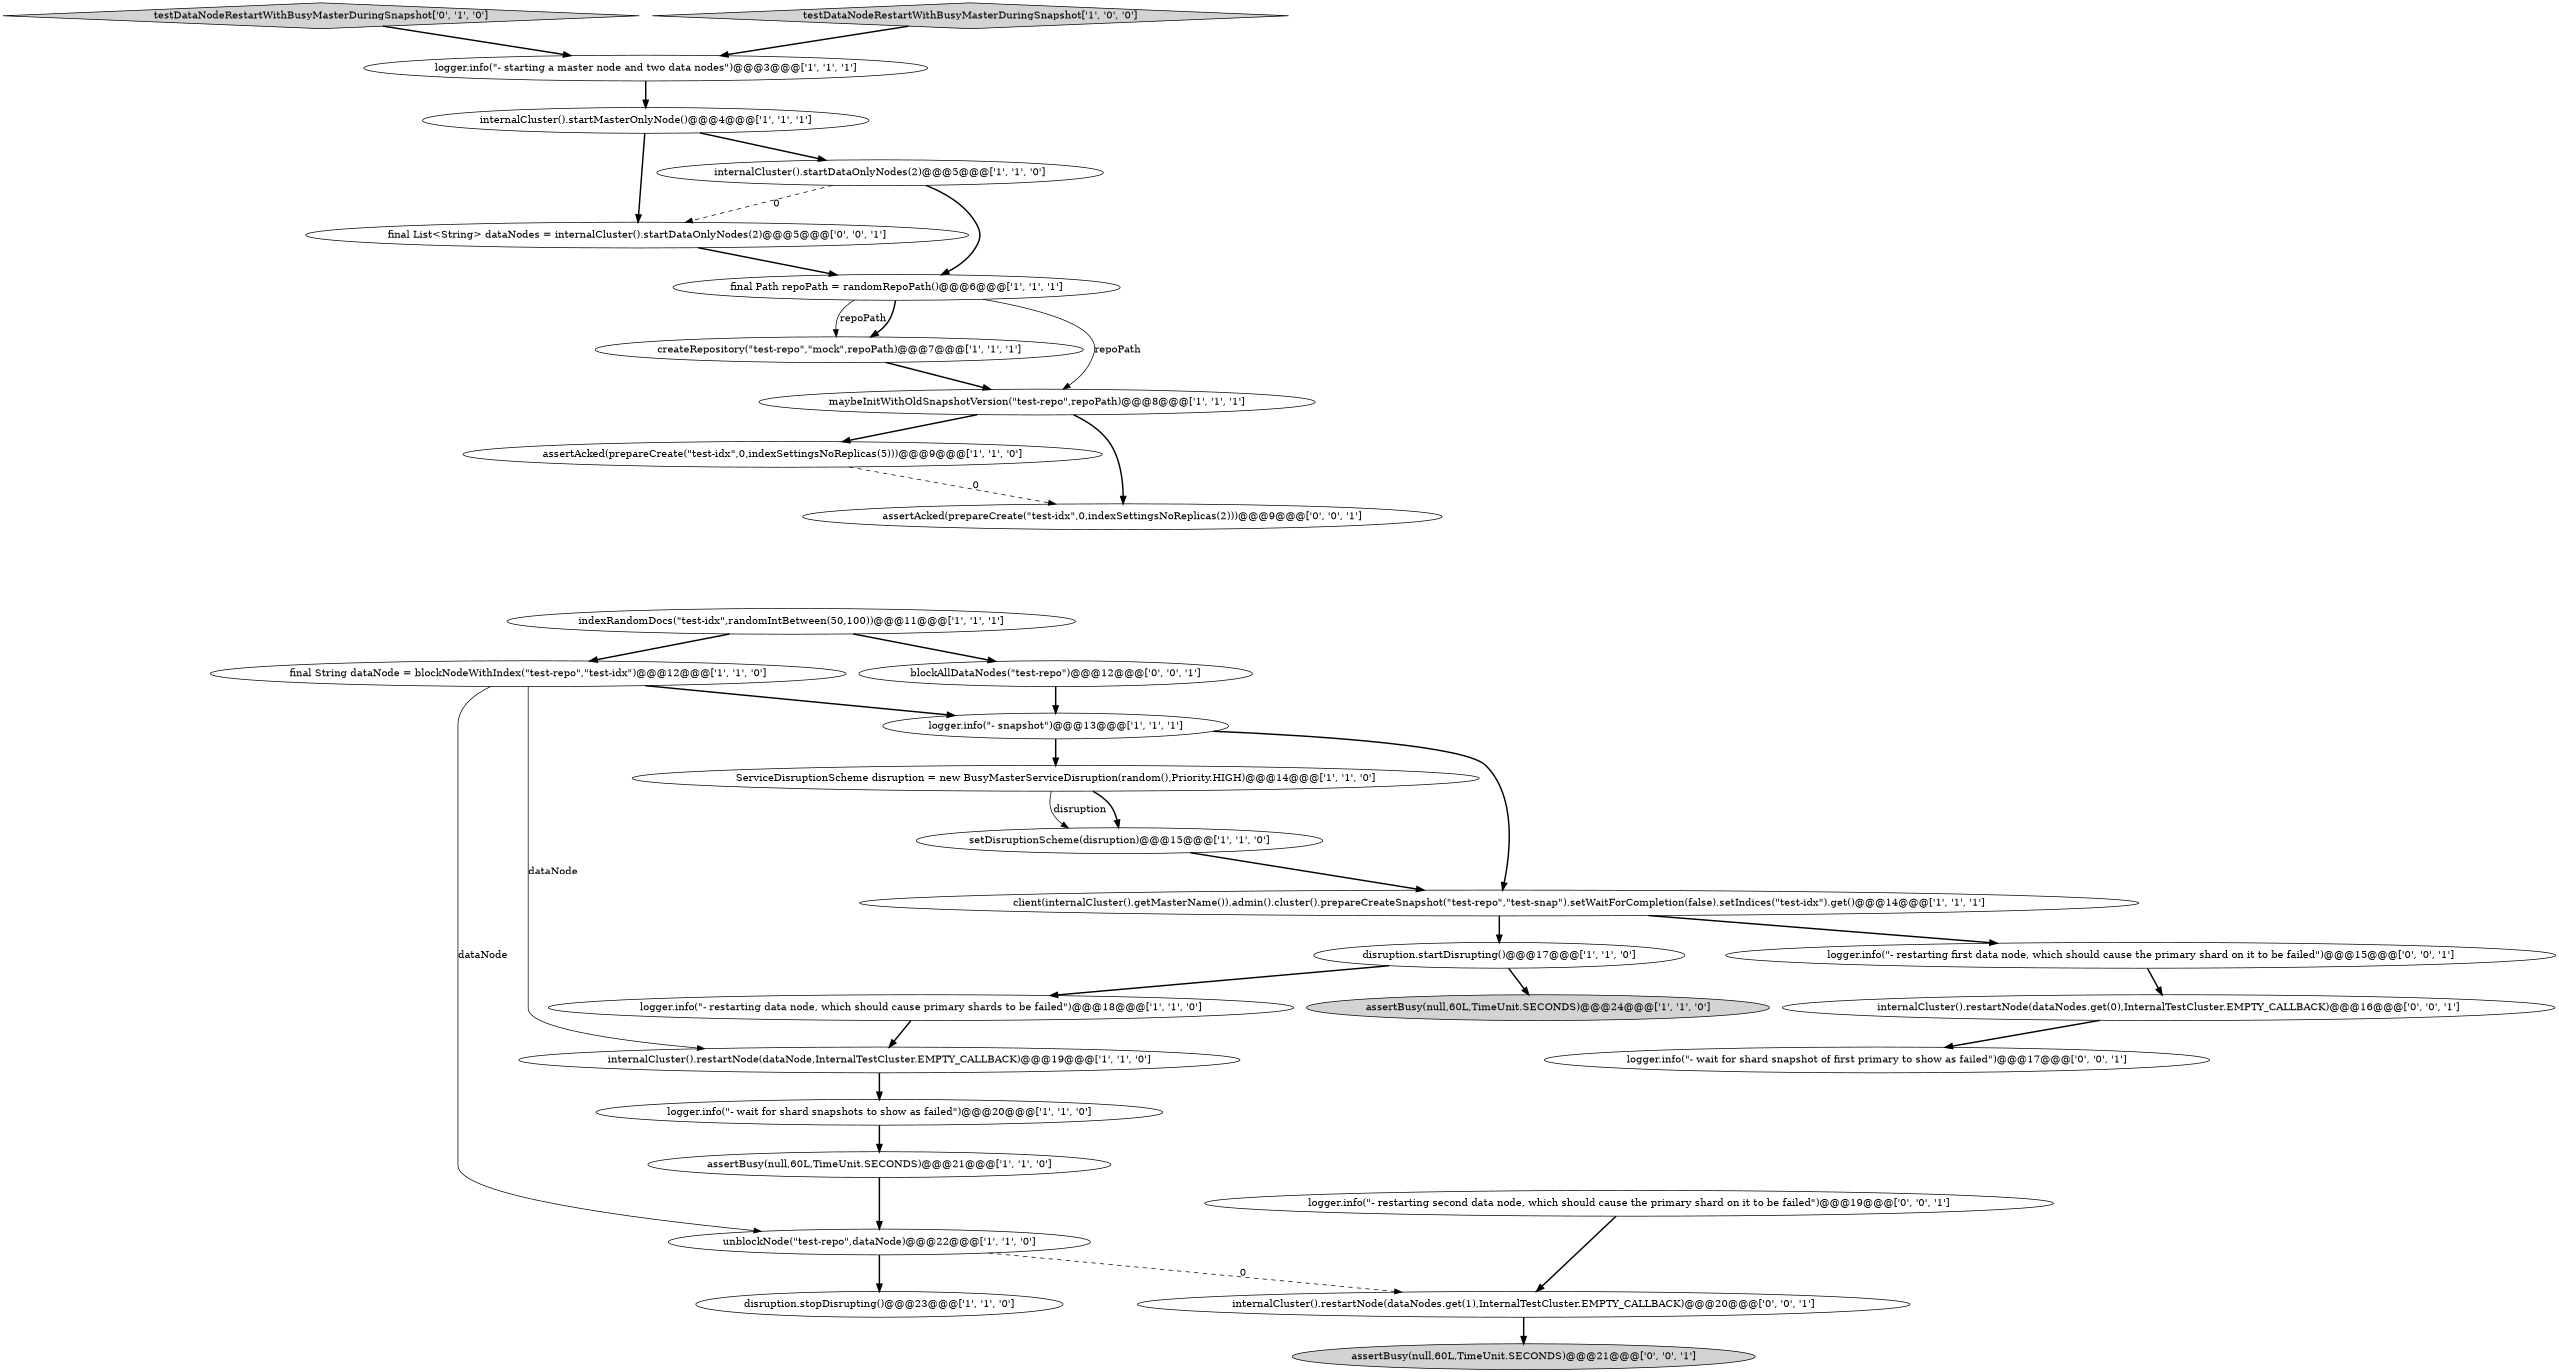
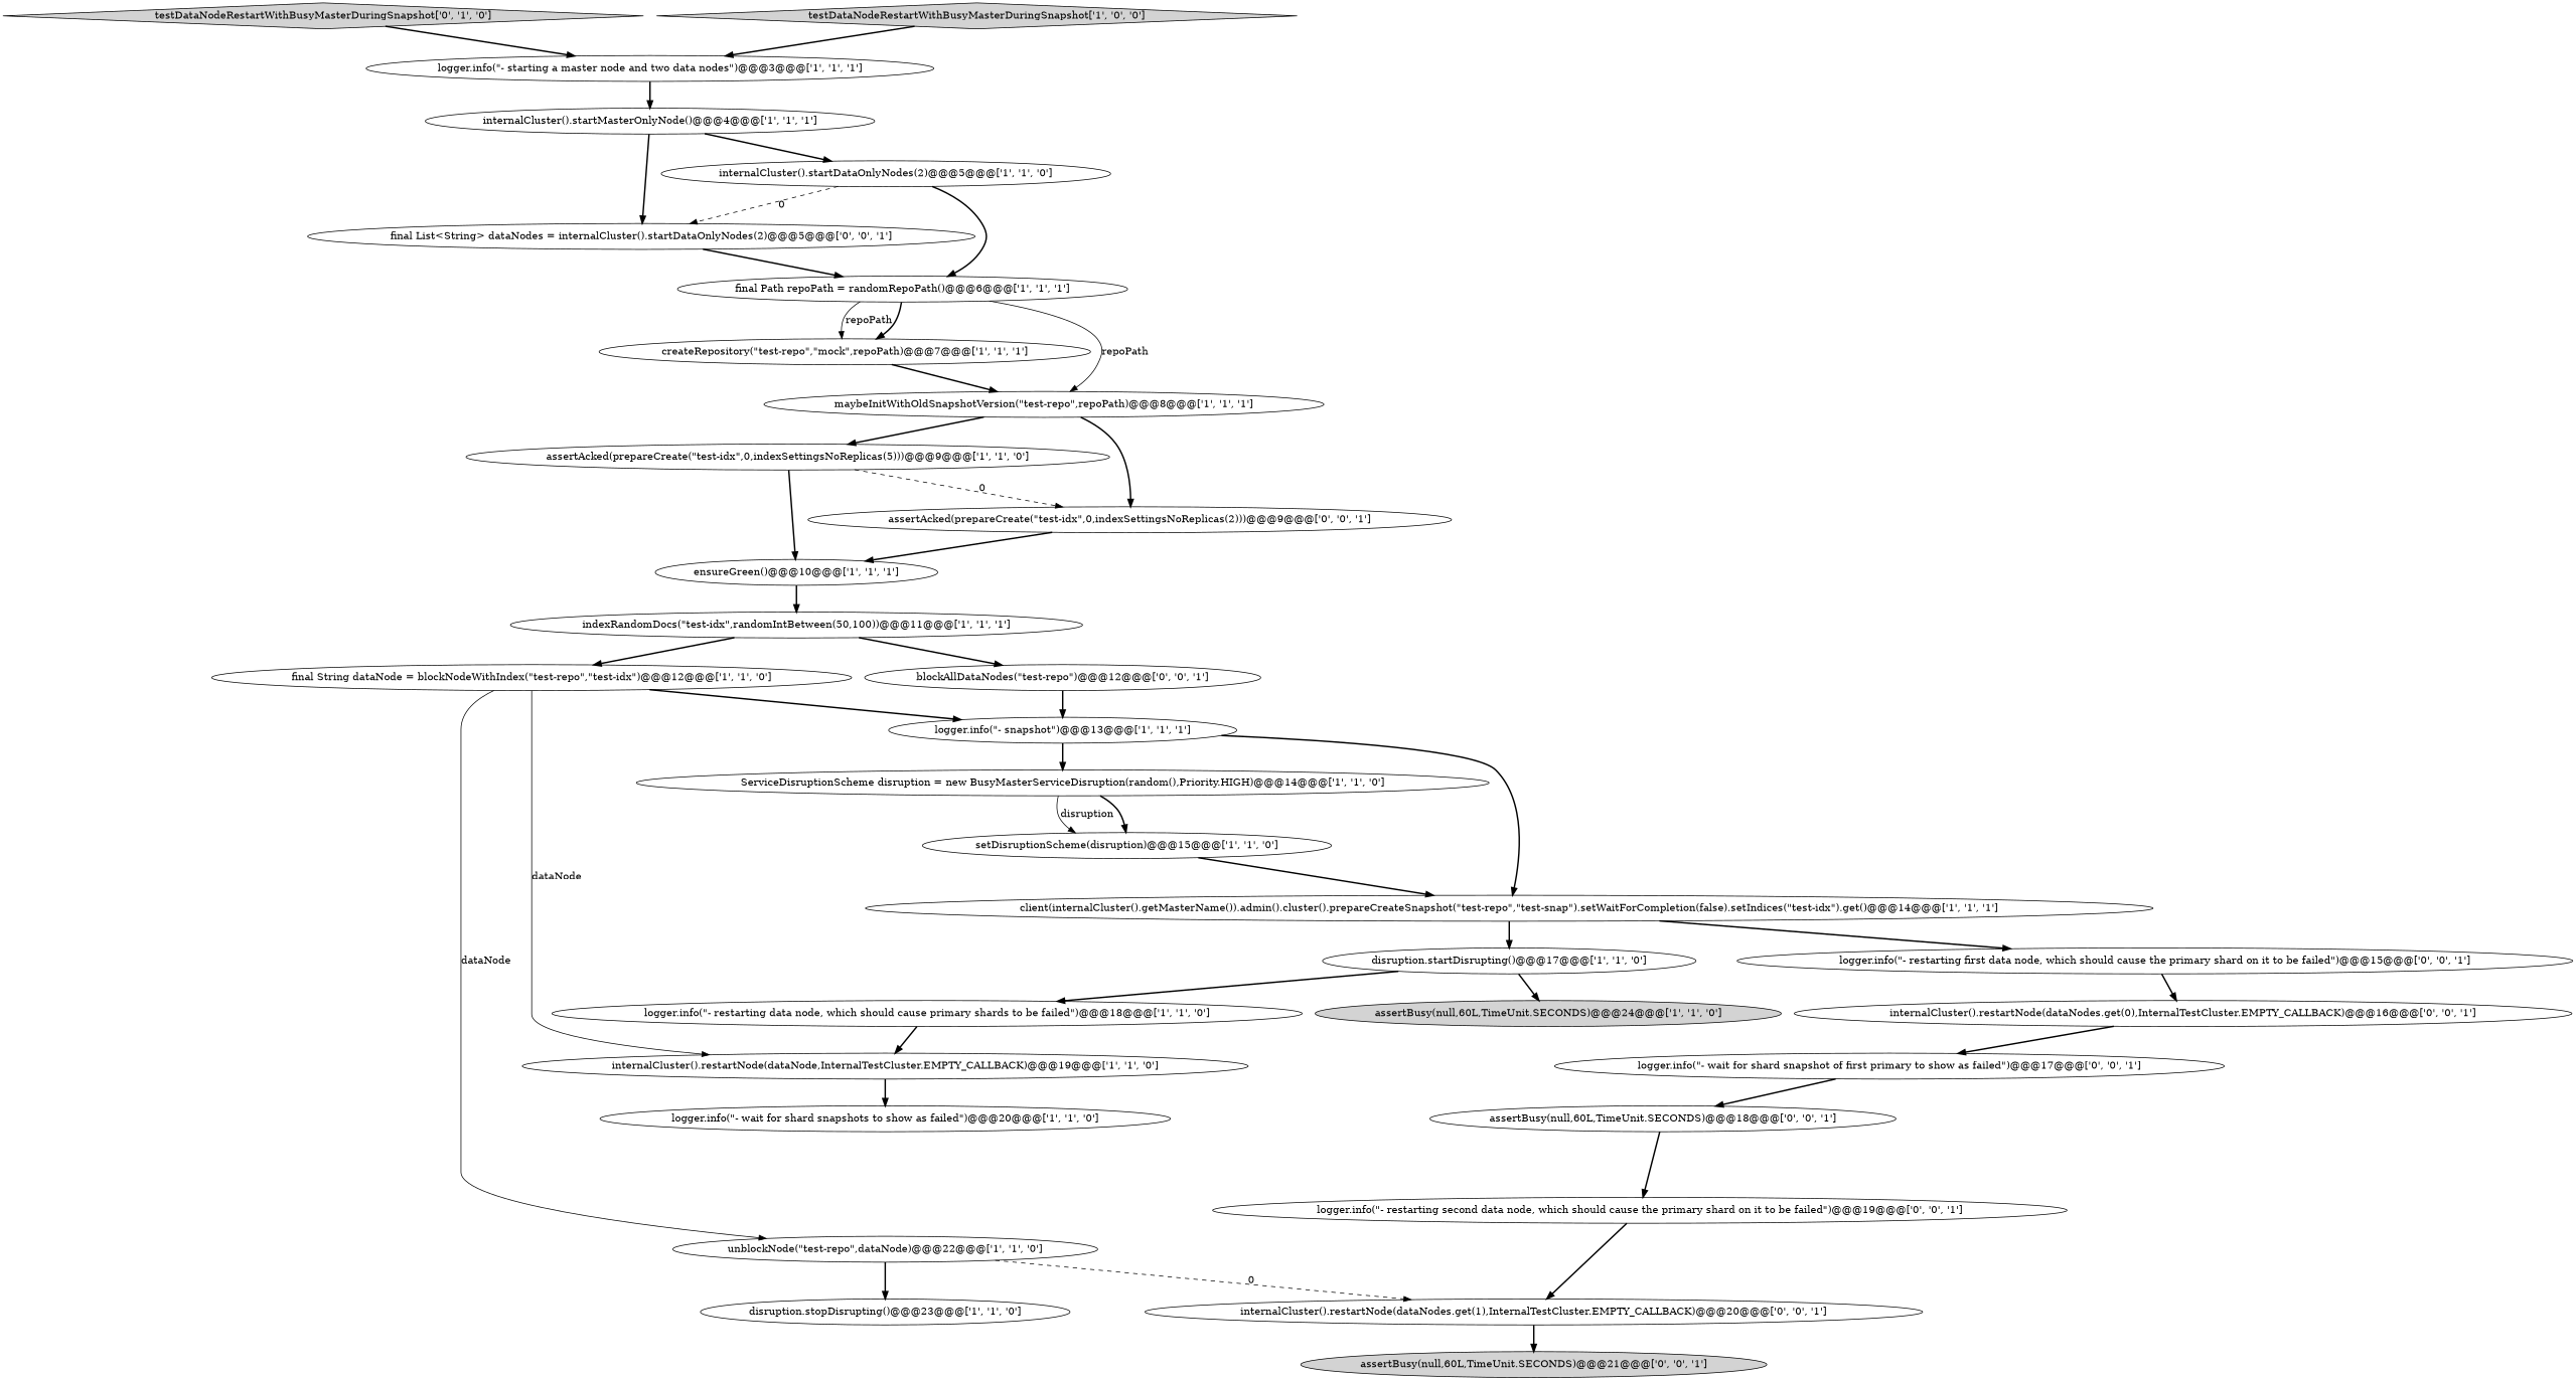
  digraph {
    node [fillcolor=white shape=ellipse style=filled]
    edge [style=bold]
    n1 [label="logger.info(\"- restarting first data node, which should cause the primary shard on it to be failed\")@@@15@@@['0', '0', '1']"]
    n2 [label="internalCluster().restartNode(dataNodes.get(0),InternalTestCluster.EMPTY_CALLBACK)@@@16@@@['0', '0', '1']"]
    n3 [label="logger.info(\"- wait for shard snapshot of first primary to show as failed\")@@@17@@@['0', '0', '1']"]
+   n4 [label="ensureGreen()@@@10@@@['1', '1', '1']"]
    n5 [label="indexRandomDocs(\"test-idx\",randomIntBetween(50,100))@@@11@@@['1', '1', '1']"]
    n6 [label="final String dataNode = blockNodeWithIndex(\"test-repo\",\"test-idx\")@@@12@@@['1', '1', '0']"]
    n7 [label="blockAllDataNodes(\"test-repo\")@@@12@@@['0', '0', '1']"]
    n8 [label="internalCluster().startMasterOnlyNode()@@@4@@@['1', '1', '1']"]
    n9 [label="final List<String> dataNodes = internalCluster().startDataOnlyNodes(2)@@@5@@@['0', '0', '1']"]
    n10 [label="internalCluster().startDataOnlyNodes(2)@@@5@@@['1', '1', '0']"]
    n11 [label="final Path repoPath = randomRepoPath()@@@6@@@['1', '1', '1']"]
    n12 [label="internalCluster().restartNode(dataNodes.get(1),InternalTestCluster.EMPTY_CALLBACK)@@@20@@@['0', '0', '1']"]
    n13 [fillcolor=lightgray label="assertBusy(null,60L,TimeUnit.SECONDS)@@@21@@@['0', '0', '1']"]
    n14 [label="assertAcked(prepareCreate(\"test-idx\",0,indexSettingsNoReplicas(5)))@@@9@@@['1', '1', '0']"]
    n15 [label="assertAcked(prepareCreate(\"test-idx\",0,indexSettingsNoReplicas(2)))@@@9@@@['0', '0', '1']"]
-   n16 [label="assertBusy(null,60L,TimeUnit.SECONDS)@@@21@@@['1', '1', '0']"]
    n17 [label="unblockNode(\"test-repo\",dataNode)@@@22@@@['1', '1', '0']"]
    n18 [label="disruption.stopDisrupting()@@@23@@@['1', '1', '0']"]
    n19 [label="logger.info(\"- wait for shard snapshots to show as failed\")@@@20@@@['1', '1', '0']"]
    n20 [label="logger.info(\"- snapshot\")@@@13@@@['1', '1', '1']"]
    n21 [label="internalCluster().restartNode(dataNode,InternalTestCluster.EMPTY_CALLBACK)@@@19@@@['1', '1', '0']"]
    n22 [label="createRepository(\"test-repo\",\"mock\",repoPath)@@@7@@@['1', '1', '1']"]
    n23 [label="maybeInitWithOldSnapshotVersion(\"test-repo\",repoPath)@@@8@@@['1', '1', '1']"]
    n24 [fillcolor=lightgray label="assertBusy(null,60L,TimeUnit.SECONDS)@@@24@@@['1', '1', '0']"]
    n25 [label="ServiceDisruptionScheme disruption = new BusyMasterServiceDisruption(random(),Priority.HIGH)@@@14@@@['1', '1', '0']"]
    n26 [label="setDisruptionScheme(disruption)@@@15@@@['1', '1', '0']"]
    n27 [label="client(internalCluster().getMasterName()).admin().cluster().prepareCreateSnapshot(\"test-repo\",\"test-snap\").setWaitForCompletion(false).setIndices(\"test-idx\").get()@@@14@@@['1', '1', '1']"]
    n28 [label="disruption.startDisrupting()@@@17@@@['1', '1', '0']"]
    n29 [label="logger.info(\"- restarting data node, which should cause primary shards to be failed\")@@@18@@@['1', '1', '0']"]
    n30 [fillcolor=lightgray label="testDataNodeRestartWithBusyMasterDuringSnapshot['0', '1', '0']" shape=diamond]
    n31 [label="logger.info(\"- starting a master node and two data nodes\")@@@3@@@['1', '1', '1']"]
    n32 [label="logger.info(\"- restarting second data node, which should cause the primary shard on it to be failed\")@@@19@@@['0', '0', '1']"]
+   n33 [label="assertBusy(null,60L,TimeUnit.SECONDS)@@@18@@@['0', '0', '1']"]
    n34 [fillcolor=lightgray label="testDataNodeRestartWithBusyMasterDuringSnapshot['1', '0', '0']" shape=diamond]
    n1 -> n2
    n2 -> n3
+   n3 -> n33
+   n4 -> n5
    n5 -> n6
    n5 -> n7
    n6 -> n17 [label=dataNode style=solid]
    n6 -> n20
    n6 -> n21 [label=dataNode style=solid]
    n7 -> n20
    n8 -> n9
    n8 -> n10
    n9 -> n11
    n10 -> n9 [label=0 style=dashed]
    n10 -> n11
    n11 -> n22 [label=repoPath style=solid]
    n11 -> n22
    n11 -> n23 [label=repoPath style=solid]
    n12 -> n13
+   n14 -> n4
    n14 -> n15 [label=0 style=dashed]
-   n16 -> n17
+   n15 -> n4
    n17 -> n12 [label=0 style=dashed]
    n17 -> n18
-   n19 -> n16
    n20 -> n25
    n20 -> n27
    n21 -> n19
    n22 -> n23
    n23 -> n14
    n23 -> n15
    n25 -> n26
    n25 -> n26 [label=disruption style=solid]
    n26 -> n27
    n27 -> n1
    n27 -> n28
    n28 -> n24
    n28 -> n29
    n29 -> n21
    n30 -> n31
    n31 -> n8
    n32 -> n12
+   n33 -> n32
    n34 -> n31
  }
